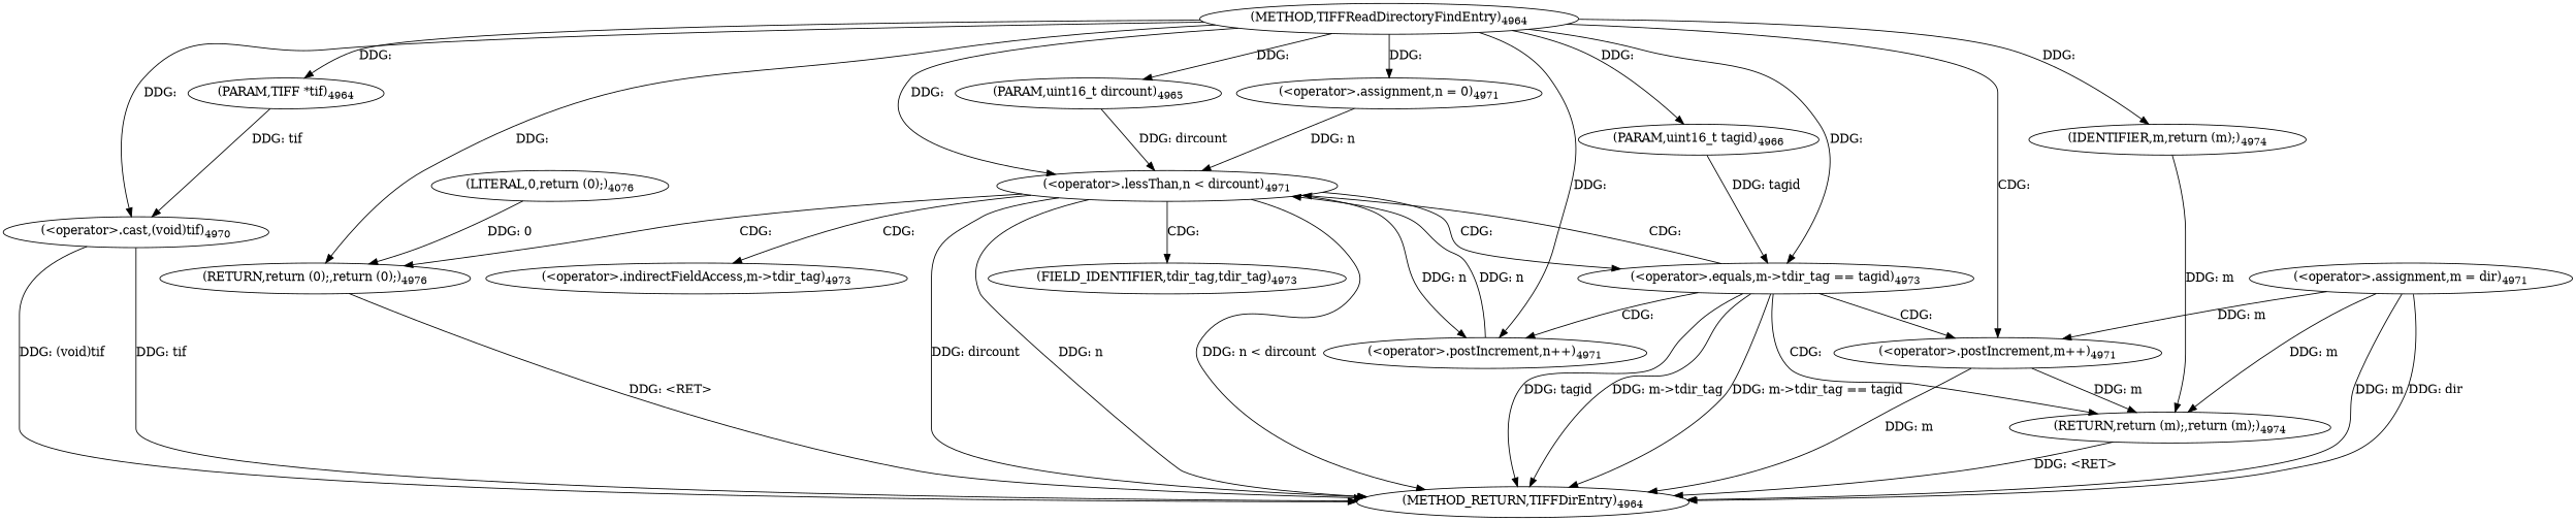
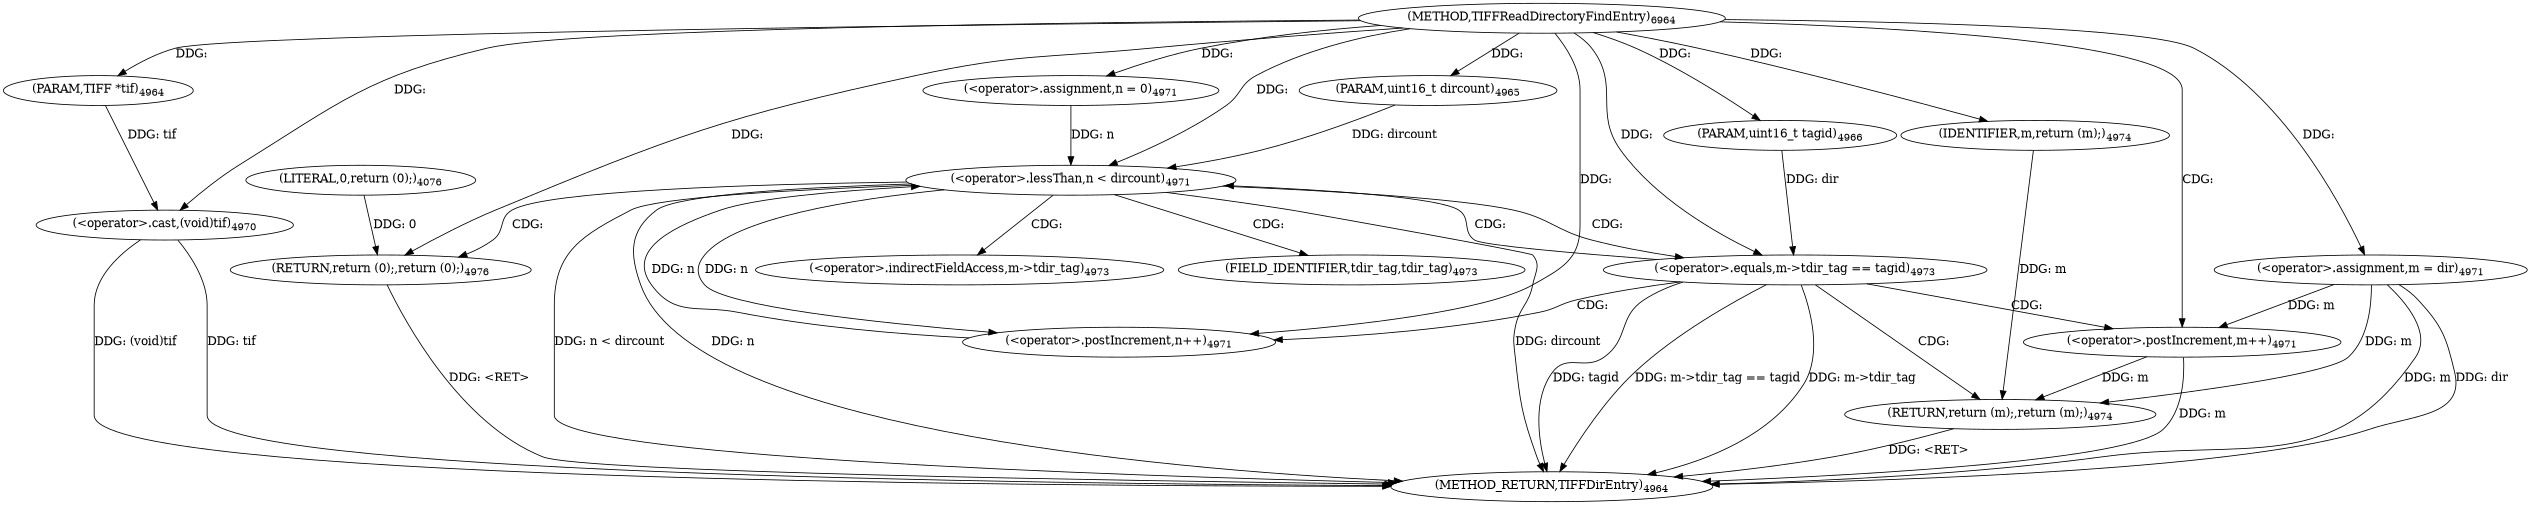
  digraph {
-   n1 [label=<(METHOD,TIFFReadDirectoryFindEntry)<SUB>4964</SUB>>]
+   n1 [label=<(METHOD,TIFFReadDirectoryFindEntry)<SUB>6964</SUB>>]
    n2 [label=<(PARAM,TIFF *tif)<SUB>4964</SUB>>]
    n3 [label=<(PARAM,uint16_t dircount)<SUB>4965</SUB>>]
    n4 [label=<(PARAM,uint16_t tagid)<SUB>4966</SUB>>]
    n5 [label=<(&lt;operator&gt;.cast,(void)tif)<SUB>4970</SUB>>]
    n6 [label=<(RETURN,return (0);,return (0);)<SUB>4976</SUB>>]
    n7 [label=<(&lt;operator&gt;.lessThan,n &lt; dircount)<SUB>4971</SUB>>]
    n8 [label=<(&lt;operator&gt;.postIncrement,m++)<SUB>4971</SUB>>]
    n9 [label=<(&lt;operator&gt;.postIncrement,n++)<SUB>4971</SUB>>]
    n10 [label=<(&lt;operator&gt;.assignment,m = dir)<SUB>4971</SUB>>]
    n11 [label=<(&lt;operator&gt;.assignment,n = 0)<SUB>4971</SUB>>]
    n12 [label=<(&lt;operator&gt;.equals,m-&gt;tdir_tag == tagid)<SUB>4973</SUB>>]
    n13 [label=<(IDENTIFIER,m,return (m);)<SUB>4974</SUB>>]
    n14 [label=<(METHOD_RETURN,TIFFDirEntry)<SUB>4964</SUB>>]
    n15 [label=<(&lt;operator&gt;.indirectFieldAccess,m-&gt;tdir_tag)<SUB>4973</SUB>>]
    n16 [label=<(FIELD_IDENTIFIER,tdir_tag,tdir_tag)<SUB>4973</SUB>>]
    n17 [label=<(LITERAL,0,return (0);)<SUB>4076</SUB>>]
    n18 [label=<(RETURN,return (m);,return (m);)<SUB>4974</SUB>>]
    n1 -> n2 [label="DDG: "]
    n1 -> n3 [label="DDG: "]
    n1 -> n4 [label="DDG: "]
    n1 -> n5 [label="DDG: "]
    n1 -> n6 [label="DDG: "]
    n1 -> n7 [label="DDG: "]
    n1 -> n8 [label="CDG: "]
    n1 -> n9 [label="DDG: "]
+   n1 -> n10 [label="DDG: "]
    n1 -> n11 [label="DDG: "]
    n1 -> n12 [label="DDG: "]
    n1 -> n13 [label="DDG: "]
    n2 -> n5 [label="DDG: tif"]
    n3 -> n7 [label="DDG: dircount"]
-   n4 -> n12 [label="DDG: tagid"]
+   n4 -> n12 [label="DDG: dir"]
    n5 -> n14 [label="DDG: tif"]
    n5 -> n14 [label="DDG: (void)tif"]
    n6 -> n14 [label="DDG: &lt;RET&gt;"]
    n7 -> n6 [label="CDG: "]
    n7 -> n9 [label="DDG: n"]
    n7 -> n12 [label="CDG: "]
    n7 -> n14 [label="DDG: n"]
    n7 -> n14 [label="DDG: dircount"]
    n7 -> n14 [label="DDG: n &lt; dircount"]
    n7 -> n15 [label="CDG: "]
    n7 -> n16 [label="CDG: "]
    n8 -> n14 [label="DDG: m"]
    n8 -> n18 [label="DDG: m"]
    n9 -> n7 [label="DDG: n"]
    n10 -> n8 [label="DDG: m"]
    n10 -> n14 [label="DDG: m"]
    n10 -> n14 [label="DDG: dir"]
    n10 -> n18 [label="DDG: m"]
    n11 -> n7 [label="DDG: n"]
    n12 -> n7 [label="CDG: "]
    n12 -> n8 [label="CDG: "]
    n12 -> n9 [label="CDG: "]
    n12 -> n14 [label="DDG: m-&gt;tdir_tag"]
    n12 -> n14 [label="DDG: tagid"]
    n12 -> n14 [label="DDG: m-&gt;tdir_tag == tagid"]
    n12 -> n18 [label="CDG: "]
    n13 -> n18 [label="DDG: m"]
    n17 -> n6 [label="DDG: 0"]
    n18 -> n14 [label="DDG: &lt;RET&gt;"]
  }
